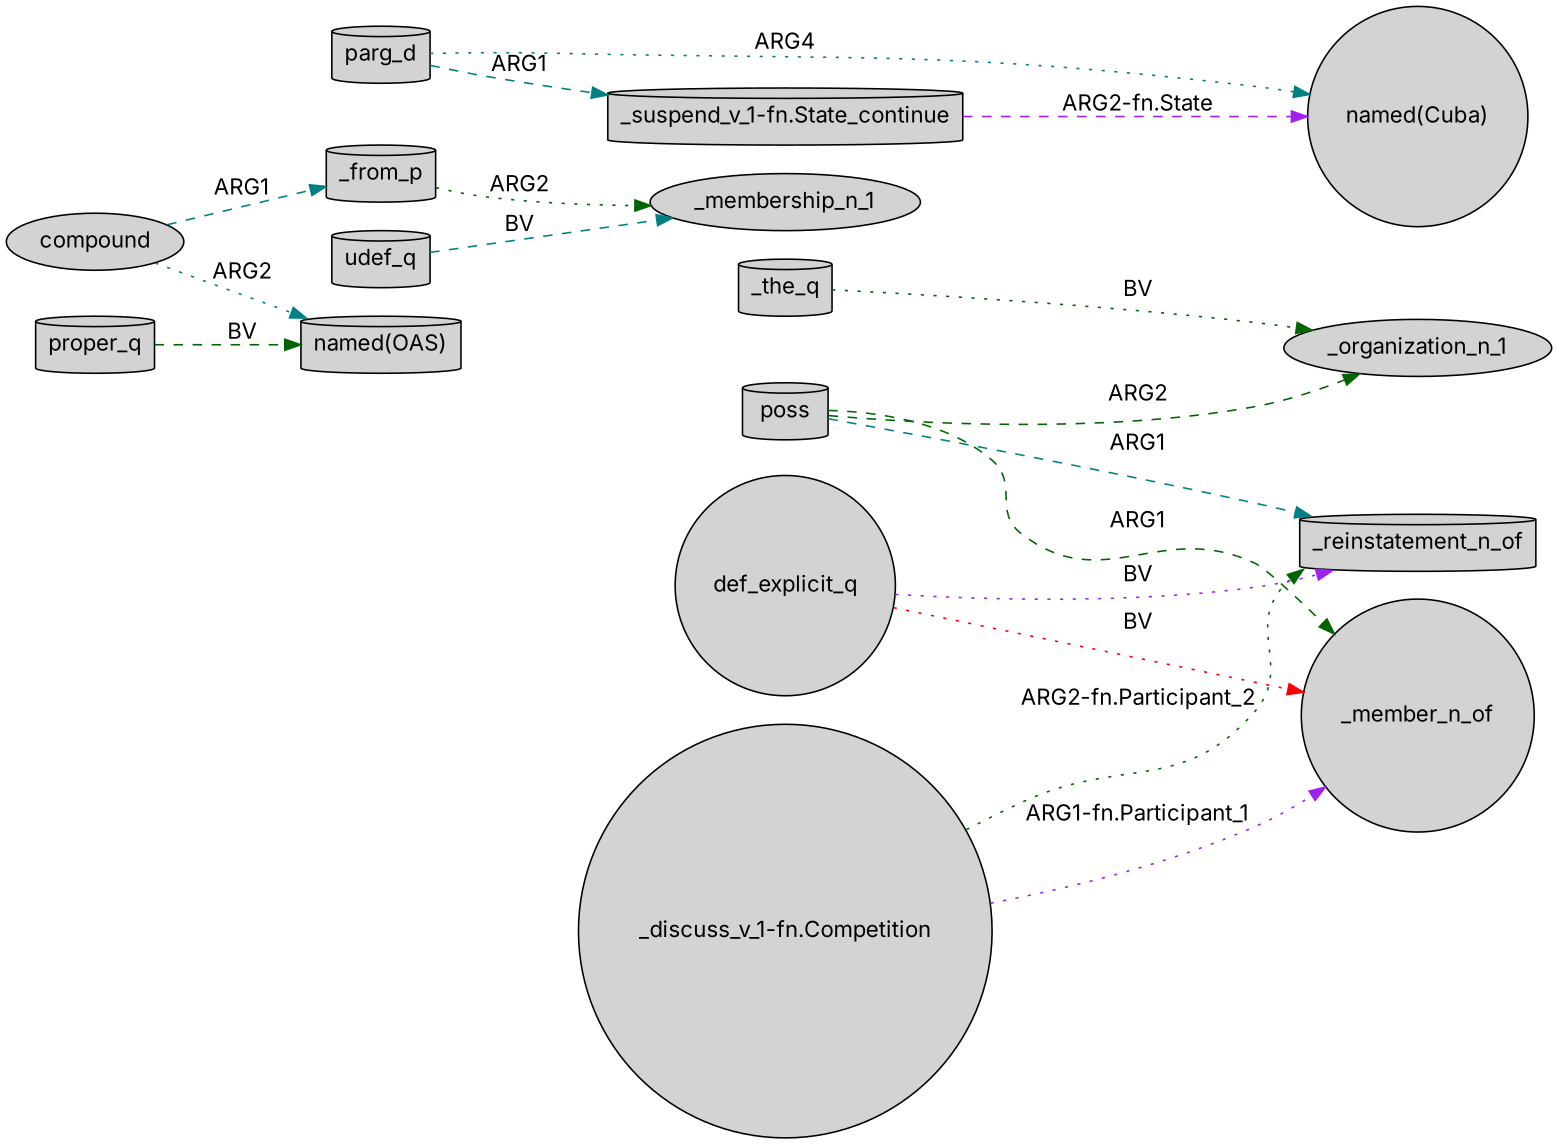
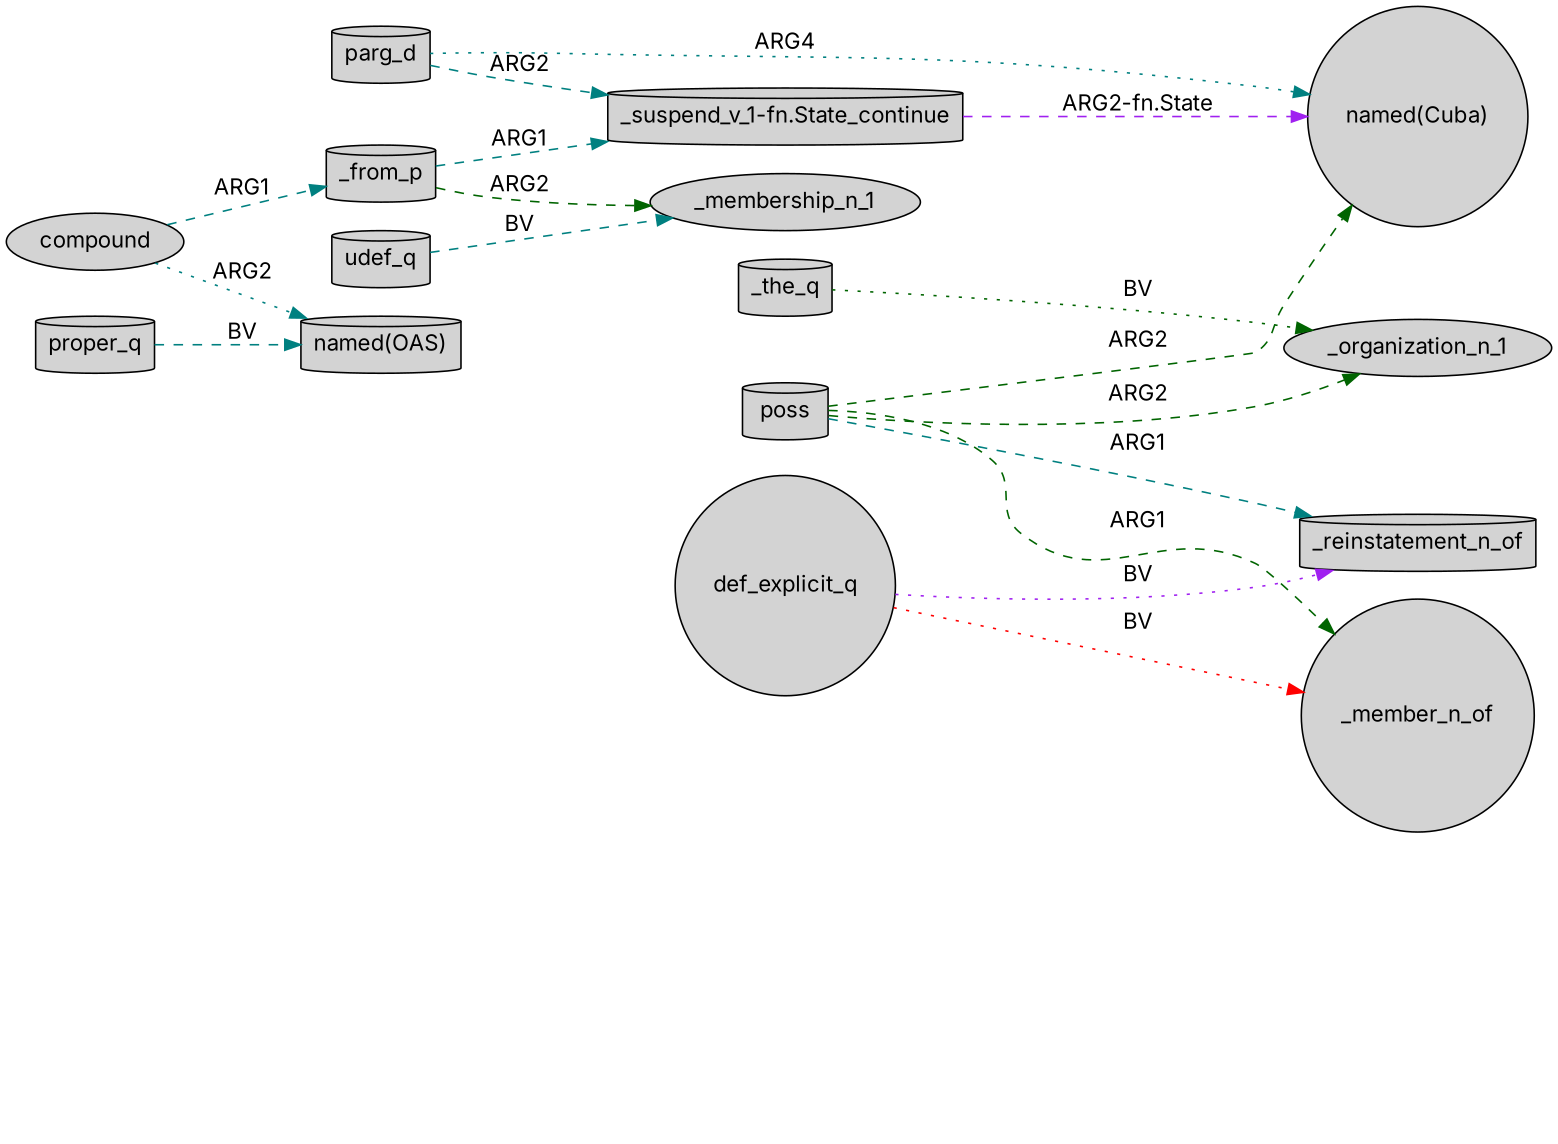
  digraph {
    fontname=Inter
    rankdir=LR
    node [fontname=Inter shape=cylinder style=filled]
    edge [color=darkgreen fontname=Inter style=dashed]
    _membership_n_1 [shape=ellipse]
    _from_p
    "_suspend_v_1-fn.State_continue"
    "named(Cuba)" [shape=circle]
    _organization_n_1 [shape=ellipse]
    _the_q
    udef_q
-   "_discuss_v_1-fn.Competition" [shape=circle]
    _reinstatement_n_of
    _member_n_of [shape=circle]
    poss
    parg_d
    proper_q
    "named(OAS)"
    def_explicit_q [shape=circle]
    compound [shape=ellipse]
-   _from_p -> _membership_n_1 [label=ARG2 style=dotted]
+   _from_p -> _membership_n_1 [label=ARG2]
+   _from_p -> "_suspend_v_1-fn.State_continue" [color=teal label=ARG1]
    "_suspend_v_1-fn.State_continue" -> "named(Cuba)" [color=purple label="ARG2-fn.State"]
    _the_q -> _organization_n_1 [label=BV style=dotted]
    udef_q -> _membership_n_1 [color=teal label=BV]
-   "_discuss_v_1-fn.Competition" -> _reinstatement_n_of [label="ARG2-fn.Participant_2" style=dotted]
-   "_discuss_v_1-fn.Competition" -> _member_n_of [color=purple label="ARG1-fn.Participant_1" style=dotted]
+   poss -> "named(Cuba)" [label=ARG2]
    poss -> _organization_n_1 [label=ARG2]
    poss -> _reinstatement_n_of [color=teal label=ARG1]
    poss -> _member_n_of [label=ARG1]
-   parg_d -> "_suspend_v_1-fn.State_continue" [color=teal label=ARG1]
+   parg_d -> "_suspend_v_1-fn.State_continue" [color=teal label=ARG2]
    parg_d -> "named(Cuba)" [color=teal label=ARG4 style=dotted]
-   proper_q -> "named(OAS)" [label=BV]
+   proper_q -> "named(OAS)" [color=teal label=BV]
    def_explicit_q -> _reinstatement_n_of [color=purple label=BV style=dotted]
    def_explicit_q -> _member_n_of [color=red label=BV style=dotted]
    compound -> _from_p [color=teal label=ARG1]
    compound -> "named(OAS)" [color=teal label=ARG2 style=dotted]
  }
